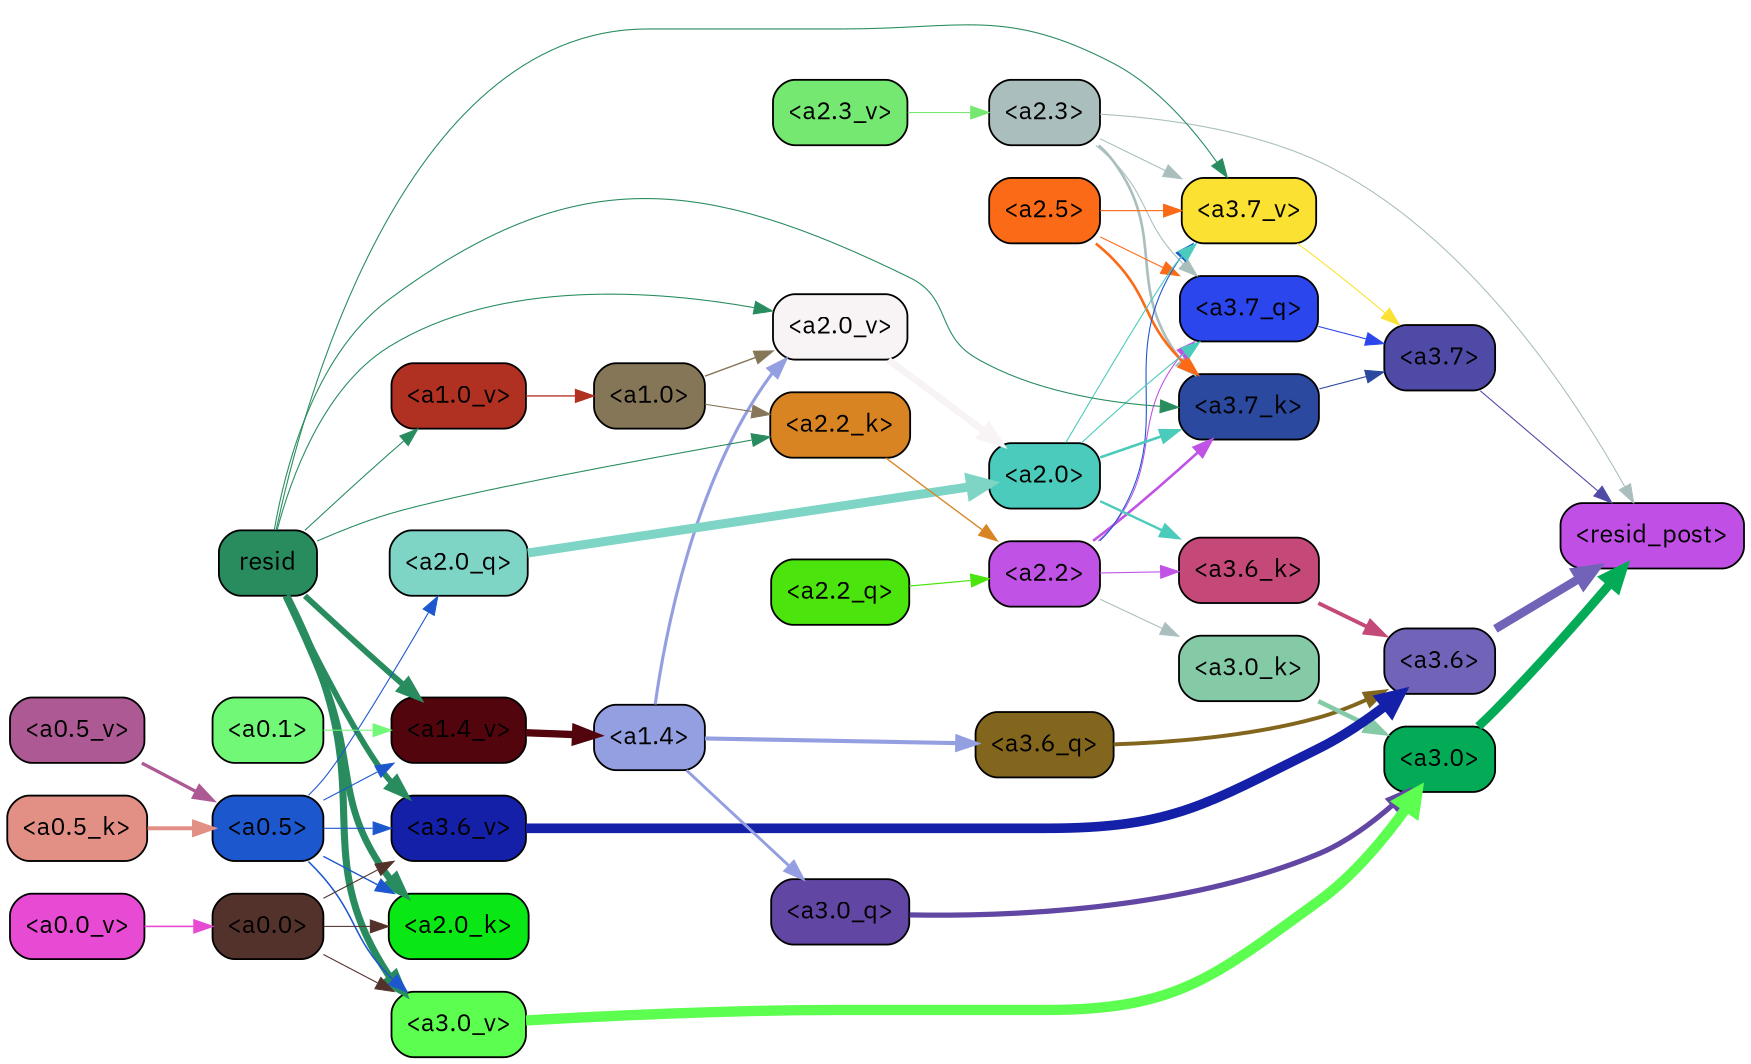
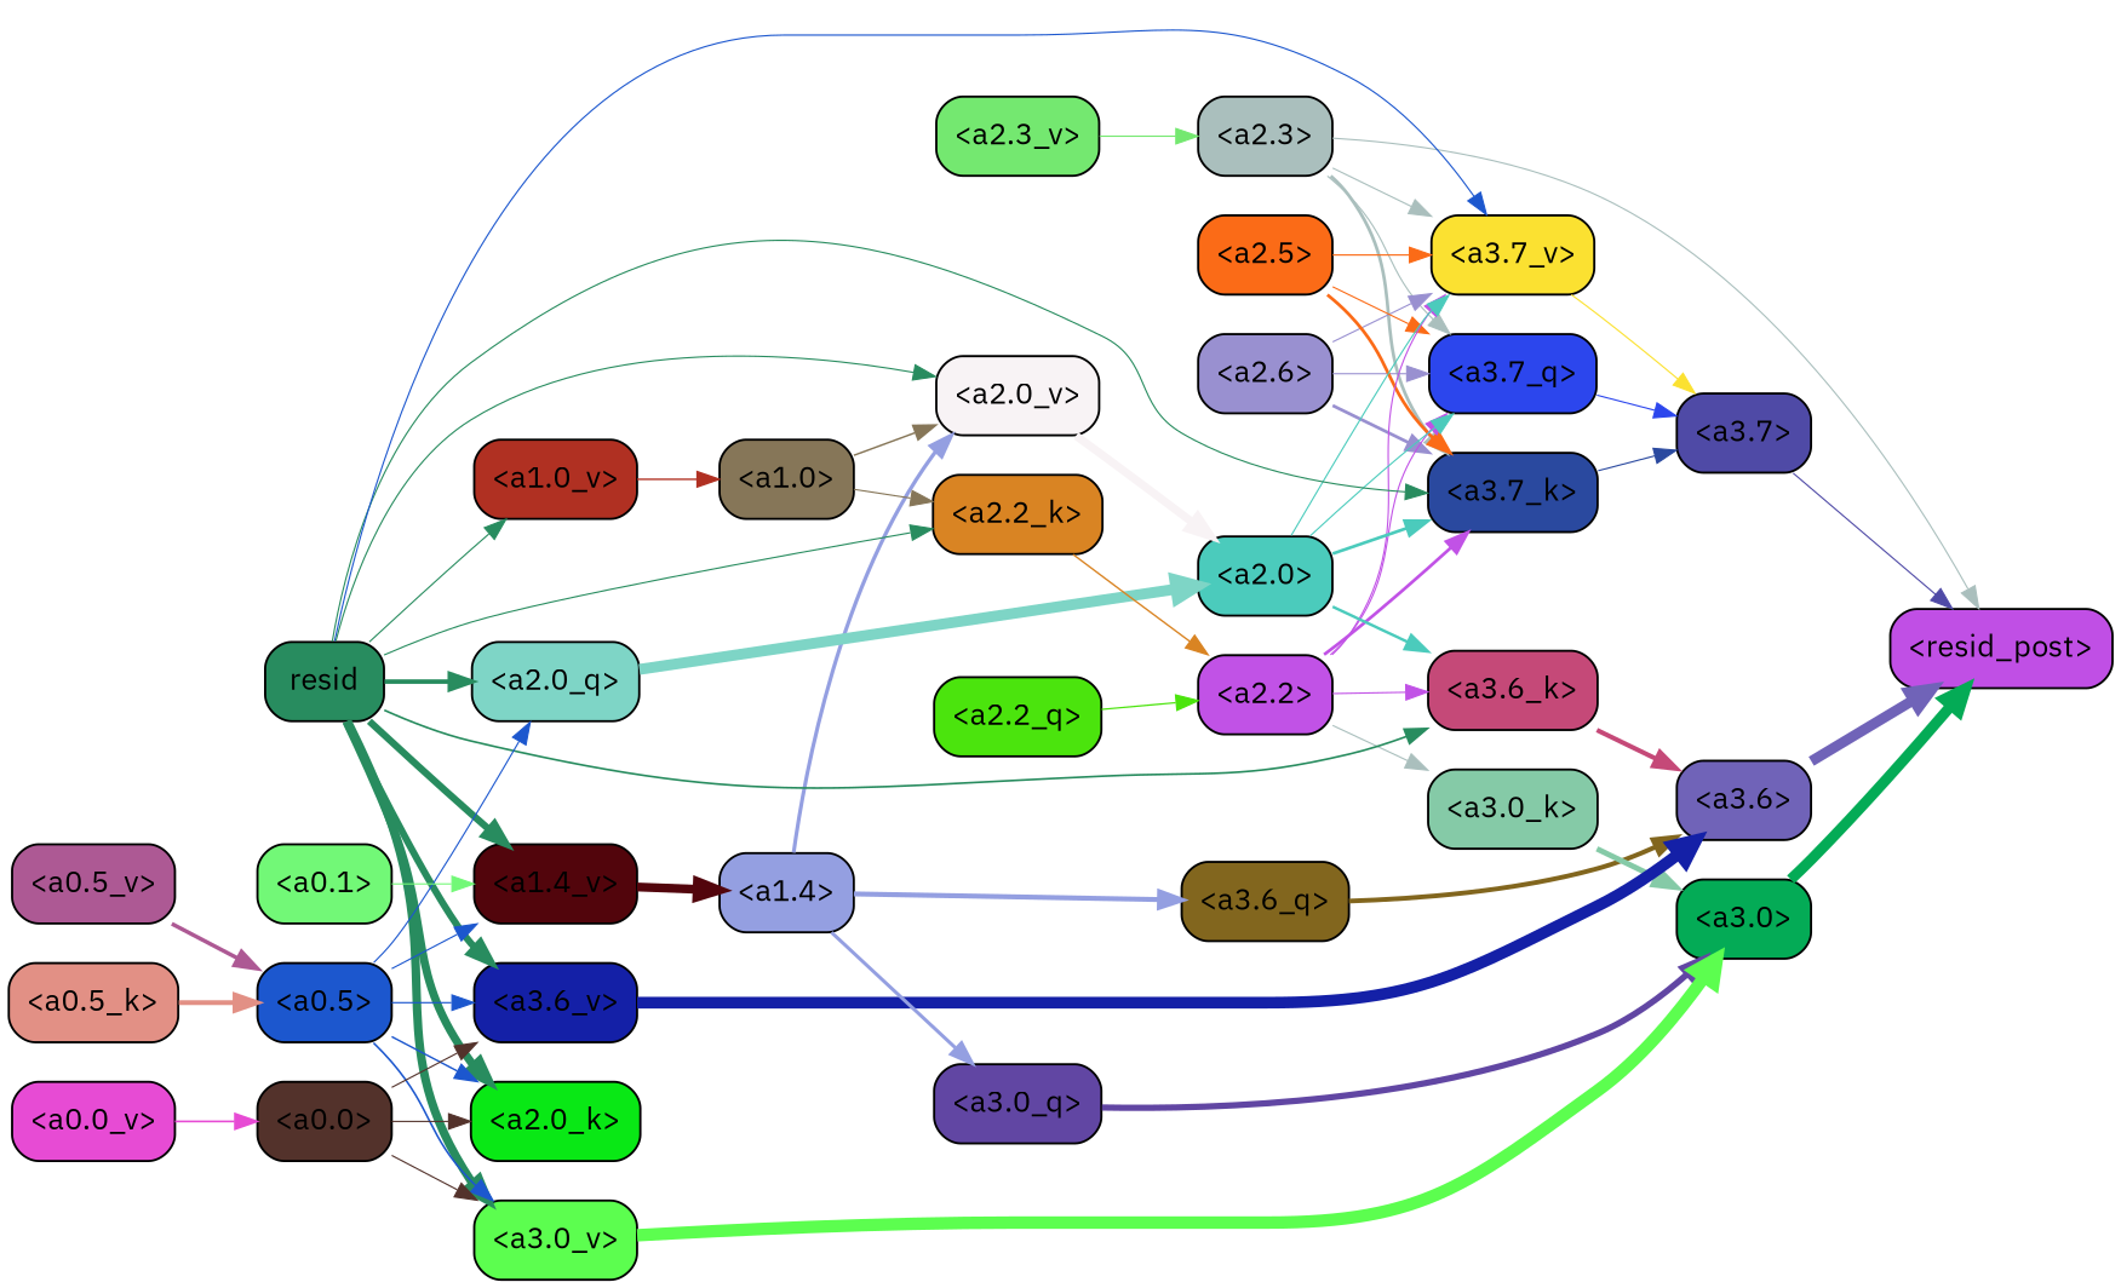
  strict digraph {
    fontname="IBM Plex Sans"
    rankdir=LR
    splines=true
    node [color=black fontname="IBM Plex Sans" shape=box style="filled, rounded"]
    edge [color="#288c5f" fontname="IBM Plex Sans" penwidth=0.6]
    "<a3.7>" [fillcolor="#4f4aa6"]
    "<resid_post>" [fillcolor="#c04fe5"]
    "<a3.6>" [fillcolor="#7063b8"]
    "<a3.0>" [fillcolor="#04ab56"]
    "<a2.3>" [fillcolor="#aabfbd"]
    "<a3.7_q>" [fillcolor="#2c46ed"]
    "<a3.7_k>" [fillcolor="#2a499f"]
    "<a3.7_v>" [fillcolor="#fbe131"]
    "<a3.6_q>" [fillcolor="#82661e"]
    "<a3.0_q>" [fillcolor="#6146a3"]
    "<a3.6_k>" [fillcolor="#c54978"]
    "<a3.0_k>" [fillcolor="#85caa7"]
    "<a3.6_v>" [fillcolor="#1420a7"]
    "<a3.0_v>" [fillcolor="#5cfe4f"]
+   "<a2.6>" [fillcolor="#9990d0"]
    "<a2.5>" [fillcolor="#fb6b17"]
    "<a2.2>" [fillcolor="#c152e6"]
    "<a2.0>" [fillcolor="#4bcbbc"]
    "<a1.4>" [fillcolor="#949fe1"]
    "<a2.0_v>" [fillcolor="#f8f3f5"]
    n21 [fillcolor="#288c5f" label=resid]
    "<a2.0_q>" [fillcolor="#7ed5c6"]
    "<a2.2_k>" [fillcolor="#d98423"]
    "<a2.0_k>" [fillcolor="#09e815"]
    "<a1.4_v>" [fillcolor="#52050c"]
    "<a1.0_v>" [fillcolor="#b03022"]
    "<a1.0>" [fillcolor="#867658"]
    "<a0.5>" [fillcolor="#1c57ce"]
    "<a0.0>" [fillcolor="#53322b"]
    "<a2.2_q>" [fillcolor="#4be40d"]
    "<a2.3_v>" [fillcolor="#74e870"]
    "<a0.1>" [fillcolor="#72f877"]
    "<a0.5_k>" [fillcolor="#e29085"]
    "<a0.5_v>" [fillcolor="#ad5994"]
    "<a0.0_v>" [fillcolor="#e74bd4"]
    "<a3.7>" -> "<resid_post>" [color="#4f4aa6"]
    "<a3.6>" -> "<resid_post>" [color="#7063b8" penwidth=4.746312499046326]
    "<a3.0>" -> "<resid_post>" [color="#04ab56" penwidth=4.896343111991882]
    "<a2.3>" -> "<resid_post>" [color="#aabfbd"]
    "<a2.3>" -> "<a3.7_q>" [color="#aabfbd"]
    "<a2.3>" -> "<a3.7_k>" [color="#aabfbd" penwidth=1.467104621231556]
    "<a2.3>" -> "<a3.7_v>" [color="#aabfbd"]
    "<a3.7_q>" -> "<a3.7>" [color="#2c46ed"]
    "<a3.7_k>" -> "<a3.7>" [color="#2a499f"]
    "<a3.7_v>" -> "<a3.7>" [color="#fbe131"]
    "<a3.6_q>" -> "<a3.6>" [color="#82661e" penwidth=2.160832464694977]
    "<a3.0_q>" -> "<a3.0>" [color="#6146a3" penwidth=2.870753765106201]
    "<a3.6_k>" -> "<a3.6>" [color="#c54978" penwidth=2.13908451795578]
    "<a3.0_k>" -> "<a3.0>" [color="#85caa7" penwidth=2.520303964614868]
    "<a3.6_v>" -> "<a3.6>" [color="#1420a7" penwidth=5.297133803367615]
    "<a3.0_v>" -> "<a3.0>" [color="#5cfe4f" penwidth=5.680712580680847]
+   "<a2.6>" -> "<a3.7_q>" [color="#9990d0"]
+   "<a2.6>" -> "<a3.7_k>" [color="#9990d0" penwidth=1.4453159049153328]
+   "<a2.6>" -> "<a3.7_v>" [color="#9990d0"]
    "<a2.5>" -> "<a3.7_q>" [color="#fb6b17"]
    "<a2.5>" -> "<a3.7_k>" [color="#fb6b17" penwidth=1.4526091292500496]
    "<a2.5>" -> "<a3.7_v>" [color="#fb6b17"]
    "<a2.2>" -> "<a3.7_q>" [color="#c152e6"]
    "<a2.2>" -> "<a3.7_k>" [color="#c152e6" penwidth=1.4310357049107552]
-   "<a2.2>" -> "<a3.7_v>" [color="#1c57ce"]
+   "<a2.2>" -> "<a3.7_v>" [color="#c152e6"]
    "<a2.2>" -> "<a3.6_k>" [color="#c152e6"]
    "<a2.2>" -> "<a3.0_k>" [color="#aabfbd"]
    "<a2.0>" -> "<a3.7_q>" [color="#4bcbbc"]
    "<a2.0>" -> "<a3.7_k>" [color="#4bcbbc" penwidth=1.4314699843525887]
    "<a2.0>" -> "<a3.7_v>" [color="#4bcbbc"]
    "<a2.0>" -> "<a3.6_k>" [color="#4bcbbc" penwidth=1.2950235605239868]
    "<a1.4>" -> "<a3.6_q>" [color="#949fe1" penwidth=2.2719132900238037]
    "<a1.4>" -> "<a3.0_q>" [color="#949fe1" penwidth=1.5932877659797668]
    "<a1.4>" -> "<a2.0_v>" [color="#949fe1" penwidth=1.7291951477527618]
    "<a2.0_v>" -> "<a2.0>" [color="#f8f3f5" penwidth=3.7102378383278847]
    n21 -> "<a3.7_k>"
-   n21 -> "<a3.7_v>"
+   n21 -> "<a3.7_v>" [color="#1c57ce"]
+   n21 -> "<a3.6_k>" [penwidth=0.891706109046936]
    n21 -> "<a3.6_v>" [penwidth=3.1766927242279053]
    n21 -> "<a3.0_v>" [penwidth=3.9005755856633186]
    n21 -> "<a2.0_v>"
+   n21 -> "<a2.0_q>" [penwidth=2.0615941286087036]
    n21 -> "<a2.2_k>"
    n21 -> "<a2.0_k>" [penwidth=3.732139825820923]
    n21 -> "<a1.4_v>" [penwidth=3.2134487628936768]
    n21 -> "<a1.0_v>"
    "<a2.0_q>" -> "<a2.0>" [color="#7ed5c6" penwidth=4.966194009408355]
    "<a2.2_k>" -> "<a2.2>" [color="#d98423" penwidth=0.7399393804371357]
    "<a1.4_v>" -> "<a1.4>" [color="#52050c" penwidth=4.028138041496277]
    "<a1.0_v>" -> "<a1.0>" [color="#b03022" penwidth=0.7187004089355469]
    "<a1.0>" -> "<a2.0_v>" [color="#867658" penwidth=0.7823128998279572]
    "<a1.0>" -> "<a2.2_k>" [color="#867658"]
    "<a0.5>" -> "<a3.6_v>" [color="#1c57ce"]
    "<a0.5>" -> "<a3.0_v>" [color="#1c57ce" penwidth=0.8493617177009583]
    "<a0.5>" -> "<a2.0_q>" [color="#1c57ce"]
    "<a0.5>" -> "<a2.0_k>" [color="#1c57ce" penwidth=0.7637084722518921]
    "<a0.5>" -> "<a1.4_v>" [color="#1c57ce"]
    "<a0.0>" -> "<a3.6_v>" [color="#53322b"]
    "<a0.0>" -> "<a3.0_v>" [color="#53322b"]
    "<a0.0>" -> "<a2.0_k>" [color="#53322b"]
    "<a2.2_q>" -> "<a2.2>" [color="#4be40d" penwidth=0.6677633281797171]
    "<a2.3_v>" -> "<a2.3>" [color="#74e870"]
    "<a0.1>" -> "<a1.4_v>" [color="#72f877"]
    "<a0.5_k>" -> "<a0.5>" [color="#e29085" penwidth=2.2010657787323]
    "<a0.5_v>" -> "<a0.5>" [color="#ad5994" penwidth=1.8365508317947388]
    "<a0.0_v>" -> "<a0.0>" [color="#e74bd4" penwidth=0.8879287242889404]
  }
